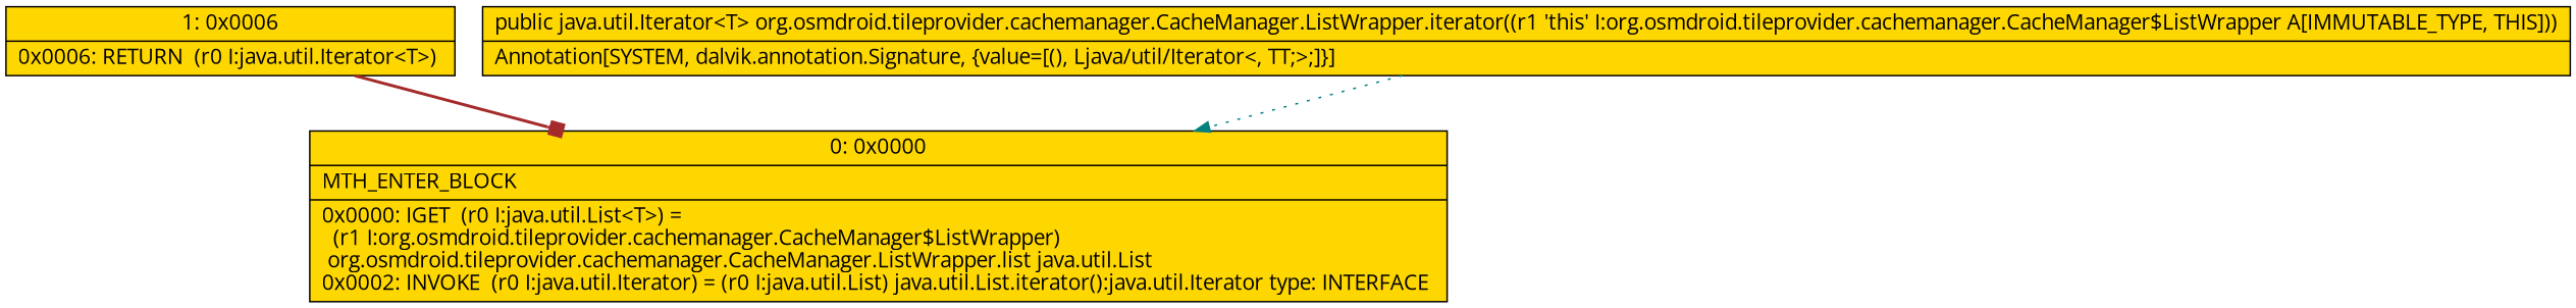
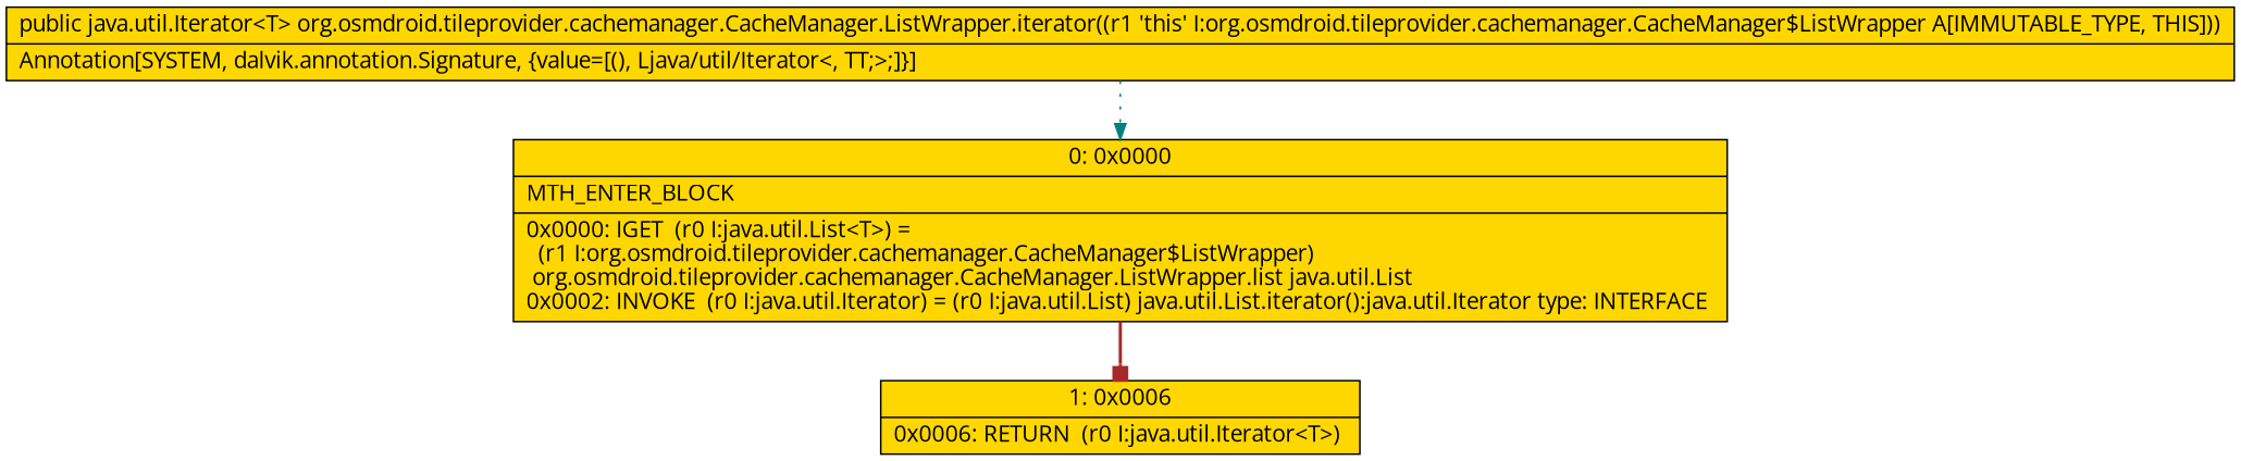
  digraph {
    fontname="Open Sans"
    node [shape=record style=filled fillcolor=gold fontname="Open Sans"]
    edge [fontname="Open Sans"]
    n1 [label="{0\:\ 0x0000|MTH_ENTER_BLOCK\l|0x0000: IGET  (r0 I:java.util.List\<T\>) = \l  (r1 I:org.osmdroid.tileprovider.cachemanager.CacheManager$ListWrapper)\l org.osmdroid.tileprovider.cachemanager.CacheManager.ListWrapper.list java.util.List \l0x0002: INVOKE  (r0 I:java.util.Iterator) = (r0 I:java.util.List) java.util.List.iterator():java.util.Iterator type: INTERFACE \l}"]
    n2 [label="{1\:\ 0x0006|0x0006: RETURN  (r0 I:java.util.Iterator\<T\>) \l}"]
    n3 [label="{public java.util.Iterator\<T\> org.osmdroid.tileprovider.cachemanager.CacheManager.ListWrapper.iterator((r1 'this' I:org.osmdroid.tileprovider.cachemanager.CacheManager$ListWrapper A[IMMUTABLE_TYPE, THIS]))  | Annotation[SYSTEM, dalvik.annotation.Signature, \{value=[(), Ljava\/util\/Iterator\<, TT;\>;]\}]\l}"]
-   n2 -> n1 [color=brown style=bold arrowhead=box]
+   n1 -> n2 [color=brown style=bold arrowhead=box]
    n3 -> n1 [color=teal style=dotted arrowhead=normal]
  }
